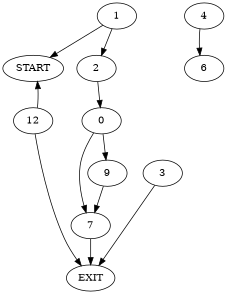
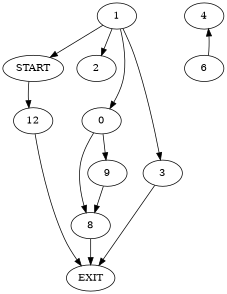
  digraph {
    n1 [label=START]
    n2 [label=12]
    1
    2
    3
    n6 [label=EXIT]
    n7 [label=0]
    4
    6
-   8 [label=7]
+   8
    9
-   n2 -> n1
+   n1 -> n2
    n2 -> n6
    1 -> n1
    1 -> 2
-   2 -> n7
+   1 -> 3
+   1 -> n7
    3 -> n6
    n7 -> 8
    n7 -> 9
-   4 -> 6
+   6 -> 4
    8 -> n6
    9 -> 8
  }
